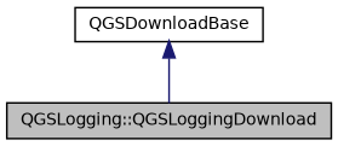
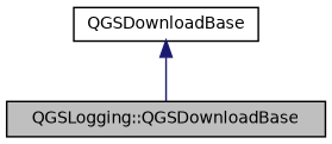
  digraph {
    node [color=black fontname=Helvetica fontsize=10 shape=record style=filled]
-   n1 [fillcolor=grey75 fontcolor=black height=0.2 label="QGSLogging::QGSLoggingDownload" width=0.4]
+   n1 [fillcolor=grey75 fontcolor=black height=0.2 label="QGSLogging::QGSDownloadBase" width=0.4]
    n2 [fillcolor=white height=0.2 label=QGSDownloadBase width=0.4]
    n2 -> n1 [color=midnightblue dir=back fontname=Helvetica fontsize=10 labelfontname=Helvetica labelfontsize=10 style=solid]
  }
